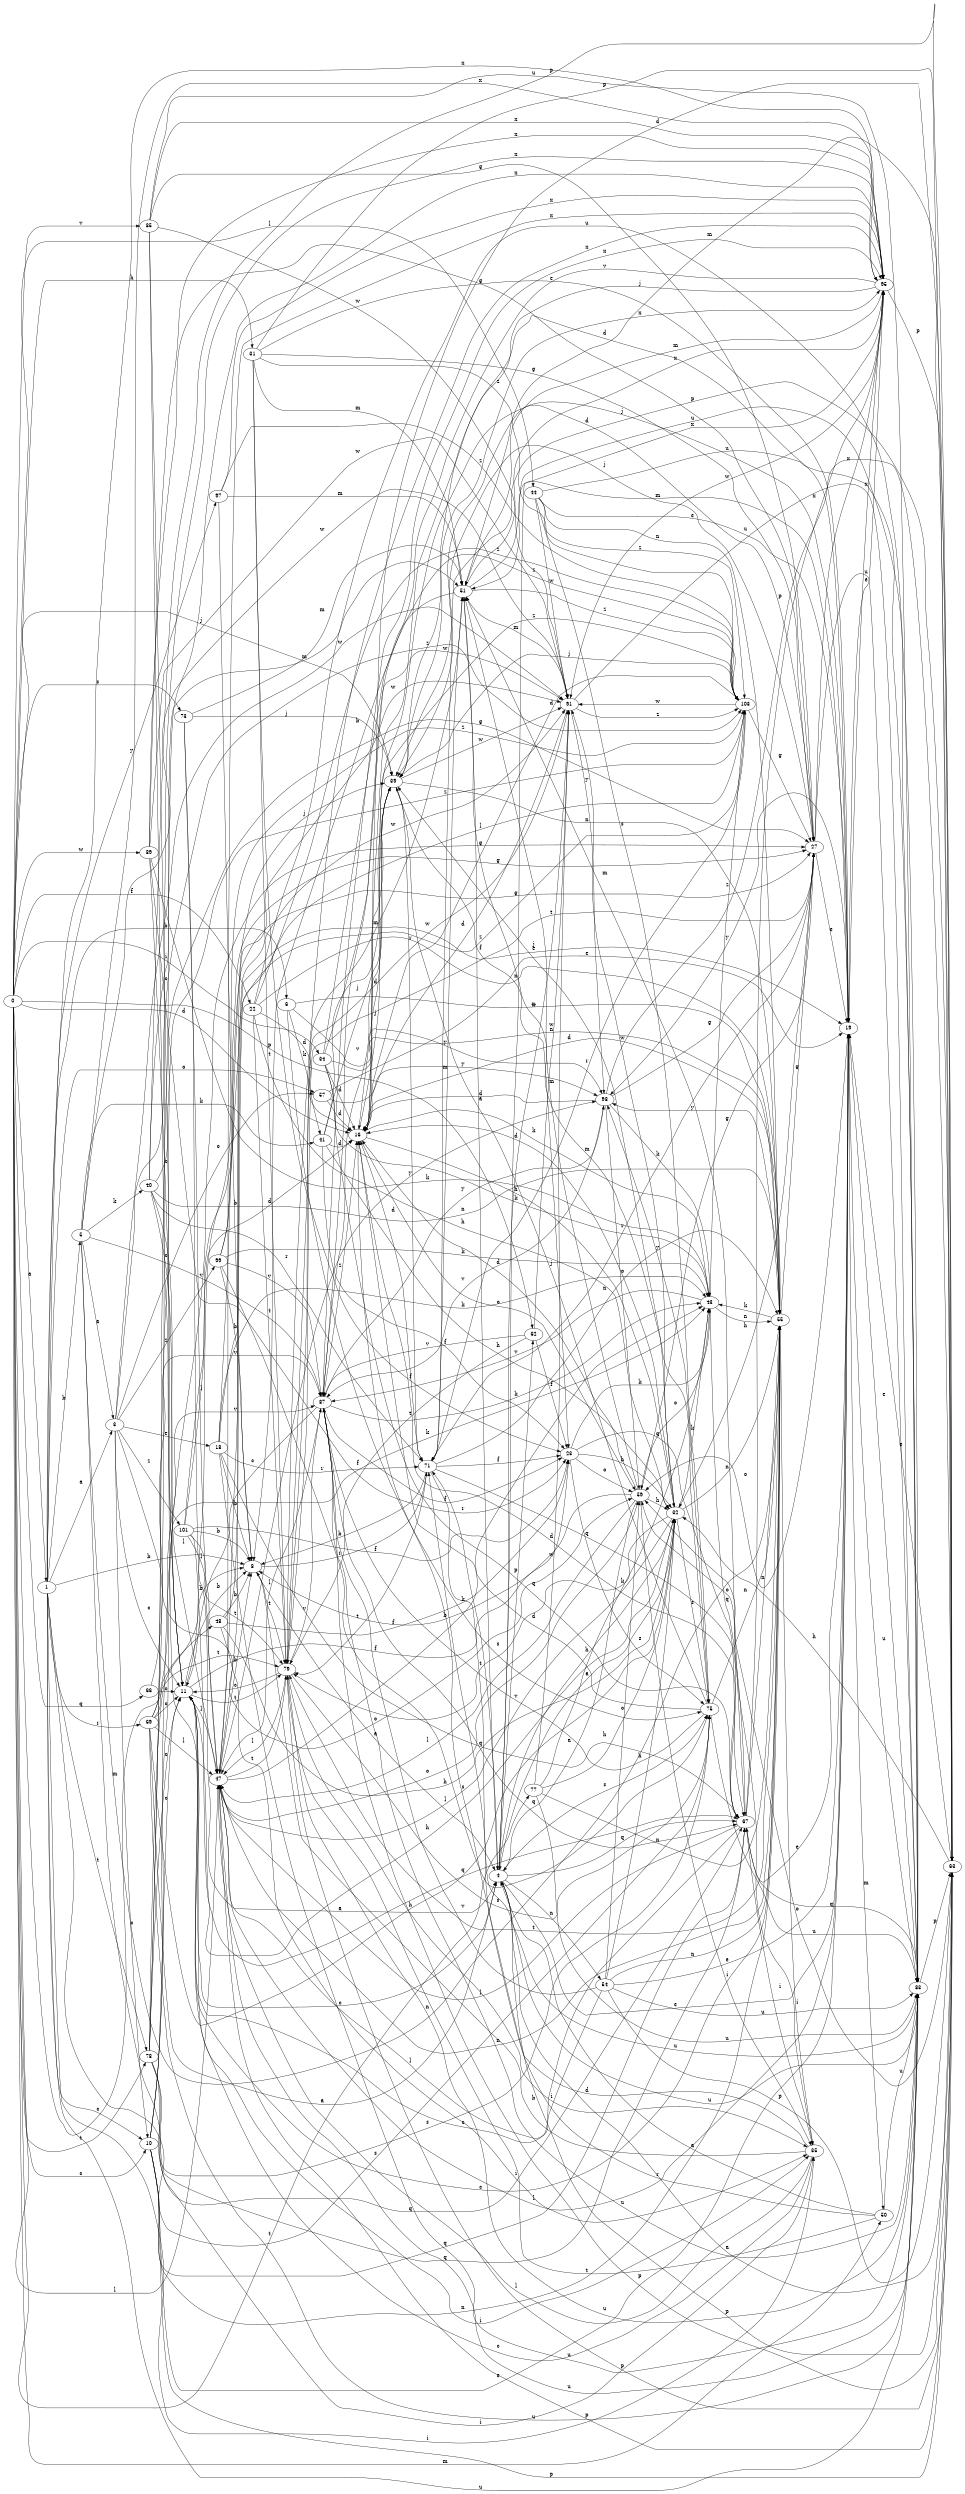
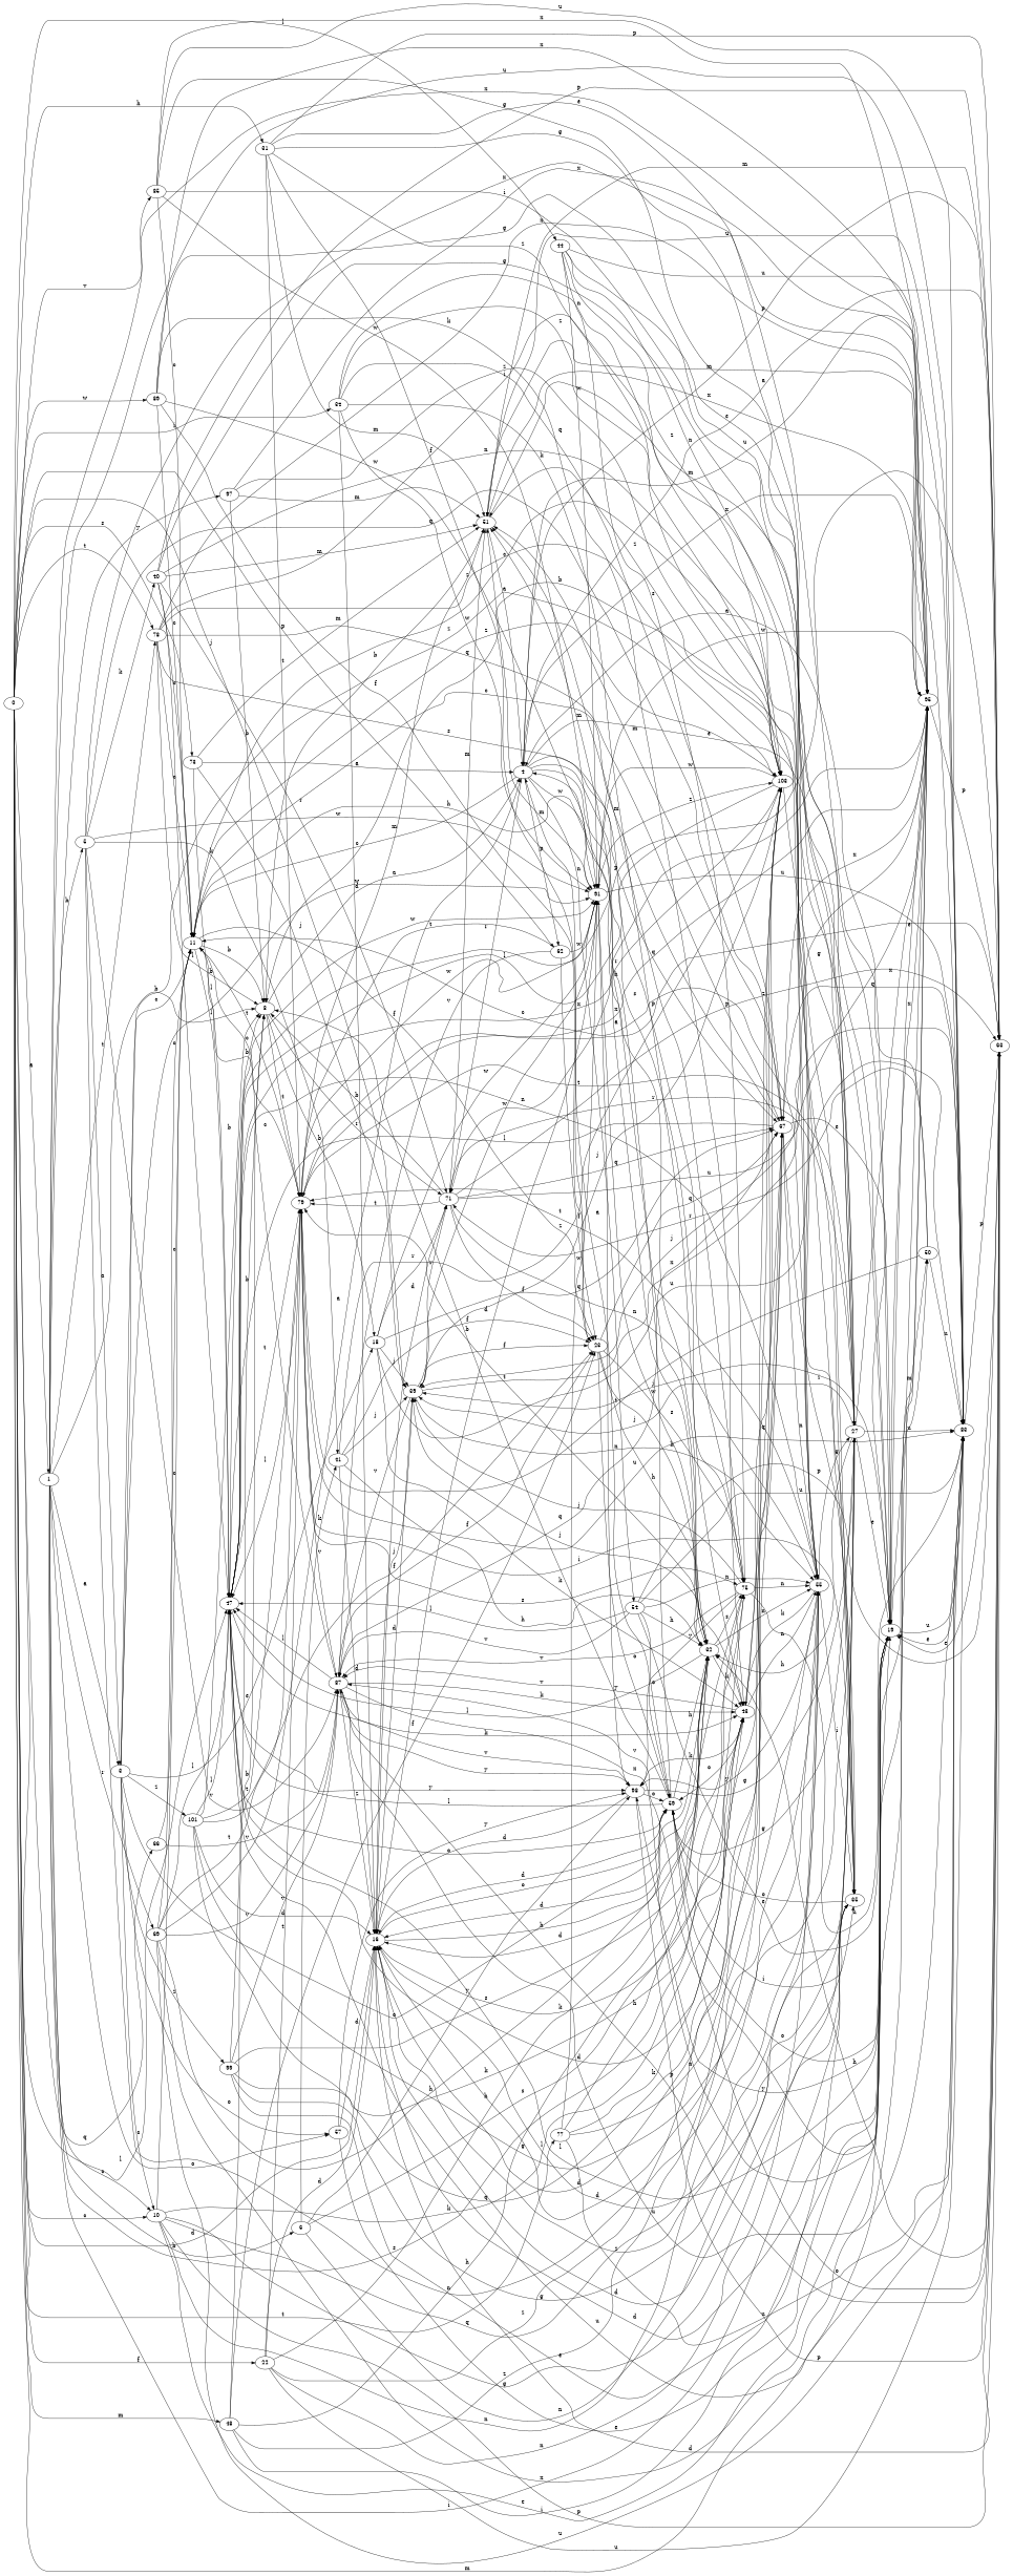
  strict digraph {
    rankdir=LR
    0
    1
    10
    16
    22
    31
    34
    39
    44
    47
    48
    50
    62
    66
    73
    77
    78
    85
    89
    3
    5
    6
    8
    35
    57
    69
    75
    83
    95
    97
    11
    19
    63
    67
    55
    27
    43
    59
    32
    103
    79
    23
    51
    91
    71
    87
    98
    4
    18
    99
    101
    40
    41
    54
    0 -> 1 [label=a]
    0 -> 10 [label=c]
    0 -> 16 [label=d]
    0 -> 22 [label=f]
    0 -> 31 [label=h]
    0 -> 34 [label=i]
    0 -> 39 [label=j]
    0 -> 44 [label=l]
    0 -> 47 [label=l]
    0 -> 48 [label=m]
    0 -> 50 [label=m]
    0 -> 62 [label=p]
    0 -> 66 [label=q]
    0 -> 73 [label=s]
    0 -> 77 [label=t]
    0 -> 78 [label=t]
    0 -> 85 [label=v]
    0 -> 89 [label=w]
    1 -> 10 [label=c]
    1 -> 78 [label=t]
    1 -> 3 [label=a]
    1 -> 5 [label=b]
    1 -> 6 [label=b]
    1 -> 8 [label=b]
    1 -> 35 [label=i]
    1 -> 57 [label=o]
    1 -> 69 [label=r]
    1 -> 75 [label=s]
    1 -> 83 [label=u]
    1 -> 95 [label=x]
    1 -> 97 [label=y]
    10 -> 11 [label=c]
    10 -> 19 [label=e]
    10 -> 63 [label=p]
    10 -> 67 [label=q]
    10 -> 55 [label=n]
    10 -> 27 [label=g]
    10 -> 43 [label=k]
    16 -> 39 [label=j]
    16 -> 43 [label=k]
    16 -> 59 [label=o]
    16 -> 32 [label=h]
    22 -> 16 [label=d]
    22 -> 83 [label=u]
    22 -> 55 [label=n]
    22 -> 32 [label=h]
    22 -> 103 [label=z]
    22 -> 79 [label=t]
    31 -> 19 [label=e]
    31 -> 63 [label=p]
    31 -> 27 [label=g]
    31 -> 103 [label=z]
    31 -> 79 [label=t]
    31 -> 23 [label=f]
    31 -> 51 [label=m]
    34 -> 16 [label=d]
    34 -> 67 [label=q]
    34 -> 55 [label=n]
    34 -> 43 [label=k]
    34 -> 103 [label=z]
    34 -> 91 [label=w]
    39 -> 16 [label=d]
    39 -> 95 [label=x]
    39 -> 55 [label=n]
    39 -> 23 [label=f]
    39 -> 91 [label=w]
    39 -> 71 [label=r]
    39 -> 87 [label=v]
    44 -> 75 [label=s]
    44 -> 83 [label=u]
    44 -> 19 [label=e]
    44 -> 55 [label=n]
    44 -> 103 [label=z]
    44 -> 91 [label=w]
    47 -> 8 [label=b]
    47 -> 83 [label=u]
    47 -> 95 [label=x]
    47 -> 63 [label=p]
    47 -> 55 [label=n]
    47 -> 43 [label=k]
    47 -> 59 [label=o]
    47 -> 79 [label=t]
    47 -> 91 [label=w]
    47 -> 98 [label=y]
    48 -> 8 [label=b]
    48 -> 35 [label=i]
    48 -> 32 [label=h]
    48 -> 103 [label=z]
    48 -> 23 [label=f]
    50 -> 83 [label=u]
    50 -> 79 [label=t]
    50 -> 71 [label=r]
    50 -> 4 [label=a]
    62 -> 79 [label=t]
    62 -> 23 [label=f]
    62 -> 91 [label=w]
    62 -> 87 [label=v]
    66 -> 11 [label=c]
    66 -> 87 [label=v]
    73 -> 39 [label=j]
    73 -> 47 [label=l]
    73 -> 51 [label=m]
    73 -> 4 [label=a]
    77 -> 83 [label=u]
    77 -> 55 [label=n]
    77 -> 43 [label=k]
    77 -> 32 [label=h]
    77 -> 91 [label=w]
    78 -> 8 [label=b]
    78 -> 35 [label=i]
    78 -> 75 [label=s]
    78 -> 95 [label=x]
    78 -> 11 [label=c]
    78 -> 67 [label=q]
    78 -> 103 [label=z]
    85 -> 35 [label=i]
    85 -> 83 [label=u]
    85 -> 95 [label=x]
    85 -> 11 [label=c]
    85 -> 27 [label=g]
    85 -> 91 [label=w]
    89 -> 95 [label=x]
    89 -> 11 [label=c]
    89 -> 27 [label=g]
    89 -> 43 [label=k]
    89 -> 23 [label=f]
    89 -> 91 [label=w]
    3 -> 10 [label=c]
    3 -> 57 [label=o]
    3 -> 11 [label=c]
    3 -> 59 [label=o]
    3 -> 103 [label=z]
    3 -> 91 [label=w]
    3 -> 18 [label=e]
    3 -> 99 [label=z]
    3 -> 101 [label=z]
    5 -> 3 [label=a]
    5 -> 95 [label=x]
    5 -> 67 [label=q]
    5 -> 55 [label=n]
    5 -> 91 [label=w]
    5 -> 87 [label=v]
    5 -> 40 [label=k]
    5 -> 41 [label=k]
    6 -> 75 [label=s]
    6 -> 55 [label=n]
    6 -> 98 [label=y]
    6 -> 41 [label=k]
    8 -> 79 [label=t]
    8 -> 71 [label=r]
    8 -> 4 [label=a]
    35 -> 16 [label=d]
    35 -> 47 [label=l]
    35 -> 8 [label=b]
    35 -> 11 [label=c]
    35 -> 59 [label=o]
    57 -> 16 [label=d]
    57 -> 19 [label=e]
    57 -> 98 [label=y]
    69 -> 47 [label=l]
    69 -> 83 [label=u]
    69 -> 95 [label=x]
    69 -> 11 [label=c]
    69 -> 32 [label=h]
    69 -> 79 [label=t]
    69 -> 87 [label=v]
    69 -> 4 [label=a]
    75 -> 16 [label=d]
    75 -> 39 [label=j]
    75 -> 83 [label=u]
    75 -> 55 [label=n]
    75 -> 51 [label=m]
    75 -> 87 [label=v]
    75 -> 98 [label=y]
    83 -> 19 [label=e]
    83 -> 63 [label=p]
    83 -> 67 [label=q]
    95 -> 39 [label=j]
    95 -> 19 [label=e]
    95 -> 63 [label=p]
    95 -> 51 [label=m]
    95 -> 91 [label=w]
    95 -> 87 [label=v]
    97 -> 8 [label=b]
    97 -> 95 [label=x]
    97 -> 103 [label=z]
    97 -> 51 [label=m]
    11 -> 47 [label=l]
    11 -> 8 [label=b]
    11 -> 32 [label=h]
    11 -> 103 [label=z]
    11 -> 79 [label=t]
    11 -> 23 [label=f]
    19 -> 16 [label=d]
    19 -> 39 [label=j]
    19 -> 47 [label=l]
    19 -> 50 [label=m]
    19 -> 83 [label=u]
    19 -> 95 [label=x]
    19 -> 59 [label=o]
    19 -> 51 [label=m]
    19 -> 98 [label=y]
    63 -> 16 [label=d]
    63 -> 19 [label=e]
    63 -> 59 [label=o]
    63 -> 32 [label=h]
    63 -> 51 [label=m]
    63 -> 4 [label=a]
    67 -> 16 [label=d]
    67 -> 47 [label=l]
    67 -> 35 [label=i]
    67 -> 95 [label=x]
    67 -> 11 [label=c]
    67 -> 19 [label=e]
    67 -> 55 [label=n]
    67 -> 51 [label=m]
    55 -> 16 [label=d]
    55 -> 35 [label=i]
    55 -> 11 [label=c]
    55 -> 27 [label=g]
    55 -> 43 [label=k]
    55 -> 79 [label=t]
    55 -> 98 [label=y]
-   27 -> 16 [label=d]
+   27 -> 16 [label=z]
    27 -> 39 [label=j]
    27 -> 83 [label=u]
    27 -> 95 [label=x]
    27 -> 19 [label=e]
    27 -> 32 [label=h]
    27 -> 79 [label=t]
    27 -> 71 [label=r]
    43 -> 67 [label=q]
    43 -> 55 [label=n]
    43 -> 59 [label=o]
    43 -> 103 [label=z]
    43 -> 87 [label=v]
    59 -> 16 [label=d]
    59 -> 47 [label=l]
    59 -> 8 [label=b]
    59 -> 35 [label=i]
    59 -> 27 [label=g]
    59 -> 32 [label=h]
    59 -> 51 [label=m]
    59 -> 4 [label=a]
    32 -> 16 [label=d]
    32 -> 39 [label=j]
    32 -> 47 [label=l]
    32 -> 75 [label=s]
    32 -> 55 [label=n]
    32 -> 43 [label=k]
    32 -> 79 [label=t]
    32 -> 91 [label=w]
    32 -> 4 [label=a]
    103 -> 16 [label=d]
    103 -> 39 [label=j]
    103 -> 47 [label=l]
    103 -> 27 [label=g]
    103 -> 91 [label=w]
    103 -> 71 [label=r]
    79 -> 47 [label=l]
    79 -> 35 [label=i]
    79 -> 75 [label=s]
    79 -> 83 [label=u]
    79 -> 95 [label=x]
    79 -> 11 [label=c]
    79 -> 63 [label=p]
    79 -> 51 [label=m]
    79 -> 91 [label=w]
    79 -> 87 [label=v]
    23 -> 75 [label=s]
    23 -> 67 [label=q]
    23 -> 43 [label=k]
    23 -> 59 [label=o]
    23 -> 32 [label=h]
    51 -> 8 [label=b]
    51 -> 83 [label=u]
    51 -> 95 [label=x]
    51 -> 103 [label=z]
    51 -> 4 [label=a]
    91 -> 16 [label=d]
    91 -> 83 [label=u]
    91 -> 103 [label=z]
    91 -> 51 [label=m]
    91 -> 98 [label=y]
    71 -> 16 [label=d]
    71 -> 8 [label=b]
    71 -> 83 [label=u]
    71 -> 63 [label=p]
    71 -> 67 [label=q]
    71 -> 55 [label=n]
    71 -> 79 [label=t]
    71 -> 23 [label=f]
    71 -> 51 [label=m]
    87 -> 16 [label=z]
    87 -> 47 [label=l]
    87 -> 83 [label=u]
    87 -> 95 [label=x]
    87 -> 11 [label=c]
    87 -> 63 [label=p]
    87 -> 67 [label=q]
    87 -> 43 [label=k]
    87 -> 23 [label=f]
    87 -> 98 [label=y]
    98 -> 16 [label=d]
    98 -> 63 [label=p]
    98 -> 27 [label=g]
    98 -> 43 [label=k]
    98 -> 59 [label=o]
    98 -> 87 [label=v]
    4 -> 62 [label=p]
    4 -> 75 [label=s]
    4 -> 83 [label=u]
    4 -> 95 [label=x]
    4 -> 11 [label=c]
    4 -> 19 [label=e]
    4 -> 63 [label=p]
    4 -> 67 [label=q]
    4 -> 32 [label=h]
    4 -> 91 [label=w]
    4 -> 71 [label=r]
    4 -> 54 [label=n]
    18 -> 39 [label=j]
-   18 -> 8 [label=b]
+   8 -> 18 [label=b]
    18 -> 83 [label=u]
    18 -> 67 [label=q]
    18 -> 43 [label=k]
    18 -> 91 [label=w]
    18 -> 71 [label=r]
    99 -> 8 [label=b]
    99 -> 75 [label=s]
    99 -> 19 [label=e]
    99 -> 27 [label=g]
    99 -> 43 [label=k]
    99 -> 87 [label=v]
    101 -> 16 [label=d]
    101 -> 47 [label=l]
    101 -> 8 [label=b]
    101 -> 67 [label=q]
    101 -> 27 [label=g]
    101 -> 79 [label=t]
    101 -> 23 [label=f]
    40 -> 47 [label=l]
    40 -> 11 [label=c]
    40 -> 63 [label=p]
    40 -> 55 [label=n]
    40 -> 27 [label=g]
    40 -> 51 [label=m]
    40 -> 71 [label=r]
    41 -> 16 [label=d]
    41 -> 39 [label=j]
    41 -> 32 [label=h]
    41 -> 103 [label=z]
    41 -> 23 [label=f]
    54 -> 47 [label=l]
    54 -> 83 [label=u]
    54 -> 19 [label=e]
    54 -> 63 [label=p]
    54 -> 55 [label=n]
    54 -> 59 [label=o]
    54 -> 32 [label=h]
    54 -> 87 [label=v]
  }
